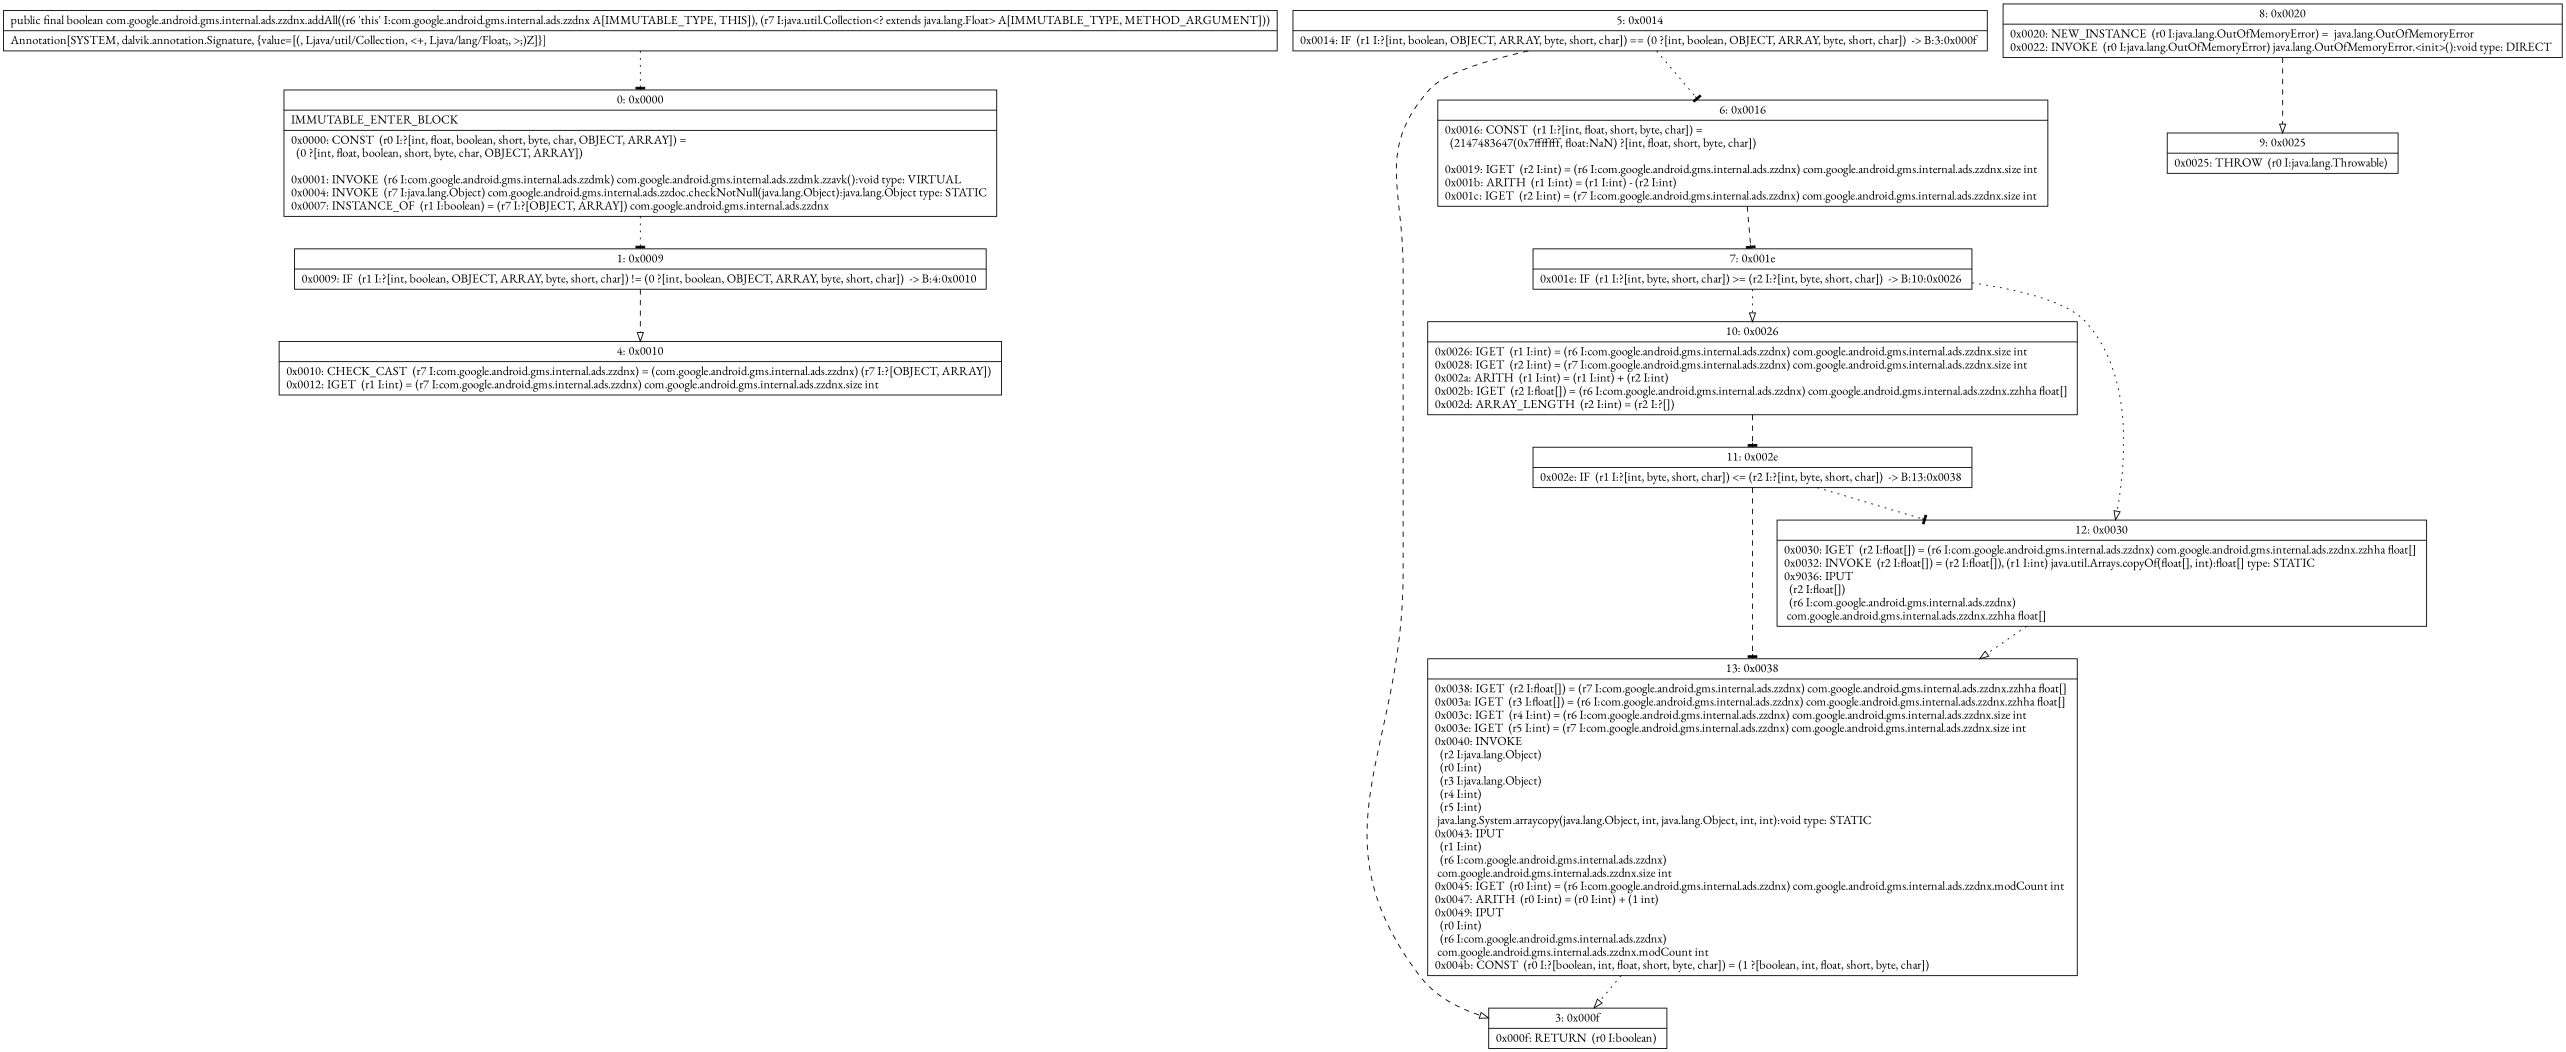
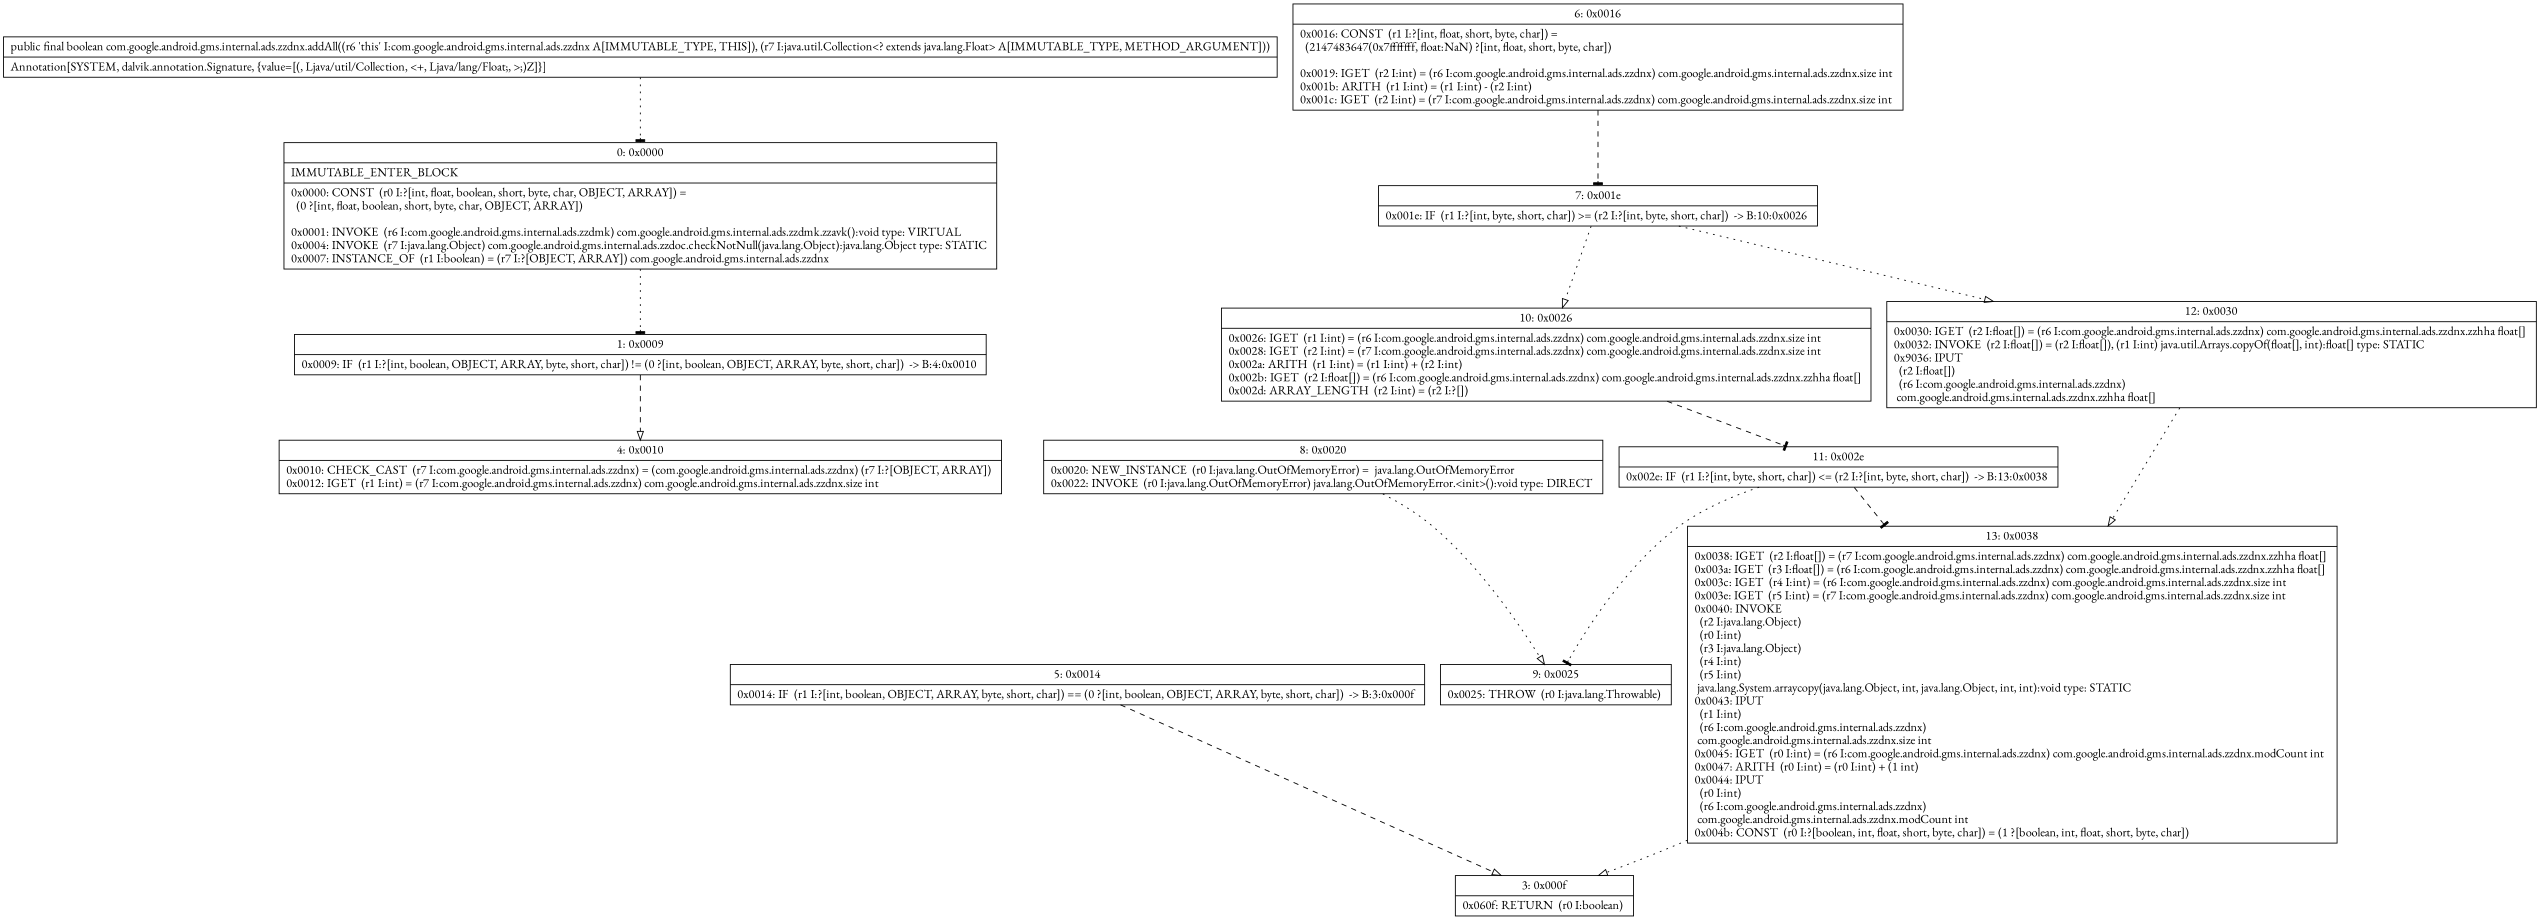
  digraph {
    fontname="EB Garamond"
    node [fontname="EB Garamond" shape=record]
    edge [arrowhead=tee fontname="EB Garamond" style=dotted]
    n1 [label="{0\:\ 0x0000|IMMUTABLE_ENTER_BLOCK\l|0x0000: CONST  (r0 I:?[int, float, boolean, short, byte, char, OBJECT, ARRAY]) = \l  (0 ?[int, float, boolean, short, byte, char, OBJECT, ARRAY])\l \l0x0001: INVOKE  (r6 I:com.google.android.gms.internal.ads.zzdmk) com.google.android.gms.internal.ads.zzdmk.zzavk():void type: VIRTUAL \l0x0004: INVOKE  (r7 I:java.lang.Object) com.google.android.gms.internal.ads.zzdoc.checkNotNull(java.lang.Object):java.lang.Object type: STATIC \l0x0007: INSTANCE_OF  (r1 I:boolean) = (r7 I:?[OBJECT, ARRAY]) com.google.android.gms.internal.ads.zzdnx \l}"]
    n2 [label="{1\:\ 0x0009|0x0009: IF  (r1 I:?[int, boolean, OBJECT, ARRAY, byte, short, char]) != (0 ?[int, boolean, OBJECT, ARRAY, byte, short, char])  \-\> B:4:0x0010 \l}"]
    n3 [label="{4\:\ 0x0010|0x0010: CHECK_CAST  (r7 I:com.google.android.gms.internal.ads.zzdnx) = (com.google.android.gms.internal.ads.zzdnx) (r7 I:?[OBJECT, ARRAY]) \l0x0012: IGET  (r1 I:int) = (r7 I:com.google.android.gms.internal.ads.zzdnx) com.google.android.gms.internal.ads.zzdnx.size int \l}"]
-   n4 [label="{3\:\ 0x000f|0x000f: RETURN  (r0 I:boolean) \l}"]
+   n4 [label="{3\:\ 0x000f|0x060f: RETURN  (r0 I:boolean) \l}"]
    n5 [label="{5\:\ 0x0014|0x0014: IF  (r1 I:?[int, boolean, OBJECT, ARRAY, byte, short, char]) == (0 ?[int, boolean, OBJECT, ARRAY, byte, short, char])  \-\> B:3:0x000f \l}"]
    n6 [label="{6\:\ 0x0016|0x0016: CONST  (r1 I:?[int, float, short, byte, char]) = \l  (2147483647(0x7fffffff, float:NaN) ?[int, float, short, byte, char])\l \l0x0019: IGET  (r2 I:int) = (r6 I:com.google.android.gms.internal.ads.zzdnx) com.google.android.gms.internal.ads.zzdnx.size int \l0x001b: ARITH  (r1 I:int) = (r1 I:int) \- (r2 I:int) \l0x001c: IGET  (r2 I:int) = (r7 I:com.google.android.gms.internal.ads.zzdnx) com.google.android.gms.internal.ads.zzdnx.size int \l}"]
    n7 [label="{7\:\ 0x001e|0x001e: IF  (r1 I:?[int, byte, short, char]) \>= (r2 I:?[int, byte, short, char])  \-\> B:10:0x0026 \l}"]
    n8 [label="{10\:\ 0x0026|0x0026: IGET  (r1 I:int) = (r6 I:com.google.android.gms.internal.ads.zzdnx) com.google.android.gms.internal.ads.zzdnx.size int \l0x0028: IGET  (r2 I:int) = (r7 I:com.google.android.gms.internal.ads.zzdnx) com.google.android.gms.internal.ads.zzdnx.size int \l0x002a: ARITH  (r1 I:int) = (r1 I:int) + (r2 I:int) \l0x002b: IGET  (r2 I:float[]) = (r6 I:com.google.android.gms.internal.ads.zzdnx) com.google.android.gms.internal.ads.zzdnx.zzhha float[] \l0x002d: ARRAY_LENGTH  (r2 I:int) = (r2 I:?[]) \l}"]
    n9 [label="{12\:\ 0x0030|0x0030: IGET  (r2 I:float[]) = (r6 I:com.google.android.gms.internal.ads.zzdnx) com.google.android.gms.internal.ads.zzdnx.zzhha float[] \l0x0032: INVOKE  (r2 I:float[]) = (r2 I:float[]), (r1 I:int) java.util.Arrays.copyOf(float[], int):float[] type: STATIC \l0x9036: IPUT  \l  (r2 I:float[])\l  (r6 I:com.google.android.gms.internal.ads.zzdnx)\l com.google.android.gms.internal.ads.zzdnx.zzhha float[] \l}"]
    n10 [label="{8\:\ 0x0020|0x0020: NEW_INSTANCE  (r0 I:java.lang.OutOfMemoryError) =  java.lang.OutOfMemoryError \l0x0022: INVOKE  (r0 I:java.lang.OutOfMemoryError) java.lang.OutOfMemoryError.\<init\>():void type: DIRECT \l}"]
    n11 [label="{9\:\ 0x0025|0x0025: THROW  (r0 I:java.lang.Throwable) \l}"]
    n12 [label="{11\:\ 0x002e|0x002e: IF  (r1 I:?[int, byte, short, char]) \<= (r2 I:?[int, byte, short, char])  \-\> B:13:0x0038 \l}"]
-   n13 [label="{13\:\ 0x0038|0x0038: IGET  (r2 I:float[]) = (r7 I:com.google.android.gms.internal.ads.zzdnx) com.google.android.gms.internal.ads.zzdnx.zzhha float[] \l0x003a: IGET  (r3 I:float[]) = (r6 I:com.google.android.gms.internal.ads.zzdnx) com.google.android.gms.internal.ads.zzdnx.zzhha float[] \l0x003c: IGET  (r4 I:int) = (r6 I:com.google.android.gms.internal.ads.zzdnx) com.google.android.gms.internal.ads.zzdnx.size int \l0x003e: IGET  (r5 I:int) = (r7 I:com.google.android.gms.internal.ads.zzdnx) com.google.android.gms.internal.ads.zzdnx.size int \l0x0040: INVOKE  \l  (r2 I:java.lang.Object)\l  (r0 I:int)\l  (r3 I:java.lang.Object)\l  (r4 I:int)\l  (r5 I:int)\l java.lang.System.arraycopy(java.lang.Object, int, java.lang.Object, int, int):void type: STATIC \l0x0043: IPUT  \l  (r1 I:int)\l  (r6 I:com.google.android.gms.internal.ads.zzdnx)\l com.google.android.gms.internal.ads.zzdnx.size int \l0x0045: IGET  (r0 I:int) = (r6 I:com.google.android.gms.internal.ads.zzdnx) com.google.android.gms.internal.ads.zzdnx.modCount int \l0x0047: ARITH  (r0 I:int) = (r0 I:int) + (1 int) \l0x0049: IPUT  \l  (r0 I:int)\l  (r6 I:com.google.android.gms.internal.ads.zzdnx)\l com.google.android.gms.internal.ads.zzdnx.modCount int \l0x004b: CONST  (r0 I:?[boolean, int, float, short, byte, char]) = (1 ?[boolean, int, float, short, byte, char]) \l}"]
+   n13 [label="{13\:\ 0x0038|0x0038: IGET  (r2 I:float[]) = (r7 I:com.google.android.gms.internal.ads.zzdnx) com.google.android.gms.internal.ads.zzdnx.zzhha float[] \l0x003a: IGET  (r3 I:float[]) = (r6 I:com.google.android.gms.internal.ads.zzdnx) com.google.android.gms.internal.ads.zzdnx.zzhha float[] \l0x003c: IGET  (r4 I:int) = (r6 I:com.google.android.gms.internal.ads.zzdnx) com.google.android.gms.internal.ads.zzdnx.size int \l0x003e: IGET  (r5 I:int) = (r7 I:com.google.android.gms.internal.ads.zzdnx) com.google.android.gms.internal.ads.zzdnx.size int \l0x0040: INVOKE  \l  (r2 I:java.lang.Object)\l  (r0 I:int)\l  (r3 I:java.lang.Object)\l  (r4 I:int)\l  (r5 I:int)\l java.lang.System.arraycopy(java.lang.Object, int, java.lang.Object, int, int):void type: STATIC \l0x0043: IPUT  \l  (r1 I:int)\l  (r6 I:com.google.android.gms.internal.ads.zzdnx)\l com.google.android.gms.internal.ads.zzdnx.size int \l0x0045: IGET  (r0 I:int) = (r6 I:com.google.android.gms.internal.ads.zzdnx) com.google.android.gms.internal.ads.zzdnx.modCount int \l0x0047: ARITH  (r0 I:int) = (r0 I:int) + (1 int) \l0x0044: IPUT  \l  (r0 I:int)\l  (r6 I:com.google.android.gms.internal.ads.zzdnx)\l com.google.android.gms.internal.ads.zzdnx.modCount int \l0x004b: CONST  (r0 I:?[boolean, int, float, short, byte, char]) = (1 ?[boolean, int, float, short, byte, char]) \l}"]
    n14 [label="{public final boolean com.google.android.gms.internal.ads.zzdnx.addAll((r6 'this' I:com.google.android.gms.internal.ads.zzdnx A[IMMUTABLE_TYPE, THIS]), (r7 I:java.util.Collection\<? extends java.lang.Float\> A[IMMUTABLE_TYPE, METHOD_ARGUMENT]))  | Annotation[SYSTEM, dalvik.annotation.Signature, \{value=[(, Ljava\/util\/Collection, \<+, Ljava\/lang\/Float;, \>;)Z]\}]\l}"]
    n1 -> n2
    n2 -> n3 [arrowhead=onormal style=dashed]
    n5 -> n4 [arrowhead=onormal style=dashed]
-   n5 -> n6
    n6 -> n7 [style=dashed]
    n7 -> n8 [arrowhead=onormal]
    n7 -> n9 [arrowhead=onormal]
    n8 -> n12 [style=dashed]
    n9 -> n13 [arrowhead=onormal]
-   n10 -> n11 [arrowhead=onormal style=dashed]
-   n12 -> n9
+   n10 -> n11 [arrowhead=onormal]
+   n12 -> n11
    n12 -> n13 [style=dashed]
    n13 -> n4 [arrowhead=onormal]
    n14 -> n1
  }
